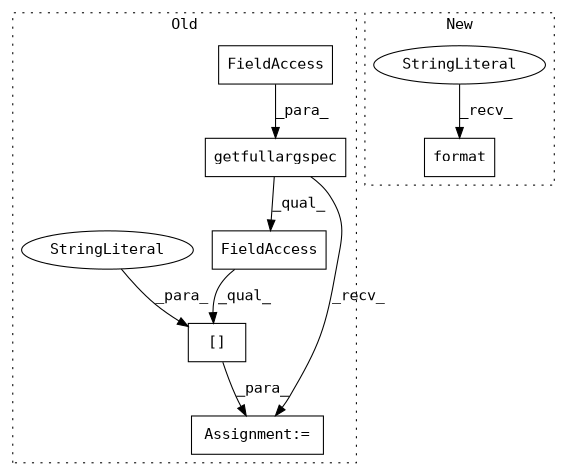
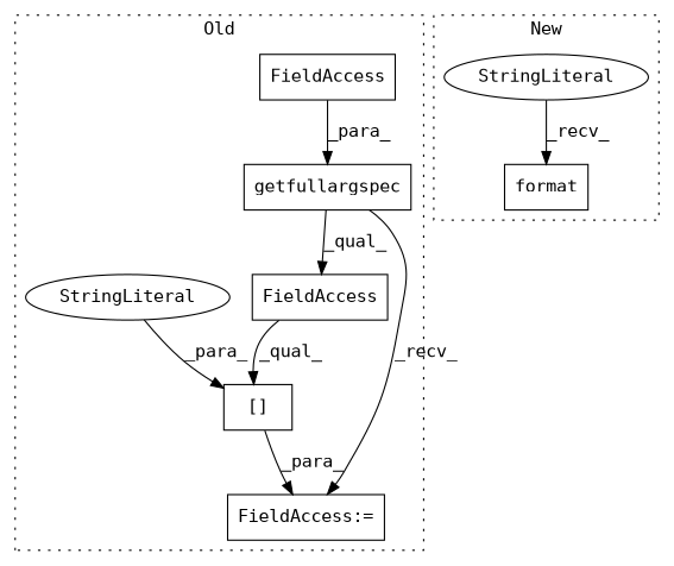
  digraph {
    fontname="DejaVu Sans Mono"
    node [a=32 fontname="DejaVu Sans Mono" shape=box]
    edge [fontname="DejaVu Sans Mono"]
    n1 [l="15,1" label=getfullargspec s="392,419"]
    n2 [a=22 l=12 label=FieldAccess s=407]
    n3 [a=22 l=33 label=FieldAccess s=392]
    n4 [a=2 l="34,1" label="[]" s="392,443"]
    n5 [a=45 l=17 label=StringLiteral s=426 shape=ellipse]
-   n6 [a=7 l=1 label="Assignment:=" s=391]
+   n6 [a=7 l=1 label="FieldAccess:=" s=391]
    n7 [l="7,1" label=format s="733,742"]
    n8 [a=45 l=41 label=StringLiteral s=691 shape=ellipse]
    subgraph cluster_1 {
      label=Old
      style=dotted
      n1
      n2
      n3
      n4
      n5
      n6
    }
    subgraph cluster_2 {
      label=New
      style=dotted
      n7
      n8
    }
    n1 -> n3 [label=_qual_]
    n1 -> n6 [label=_recv_]
    n2 -> n1 [label=_para_]
    n3 -> n4 [label=_qual_]
    n4 -> n6 [label=_para_]
    n5 -> n4 [label=_para_]
    n8 -> n7 [label=_recv_]
  }
